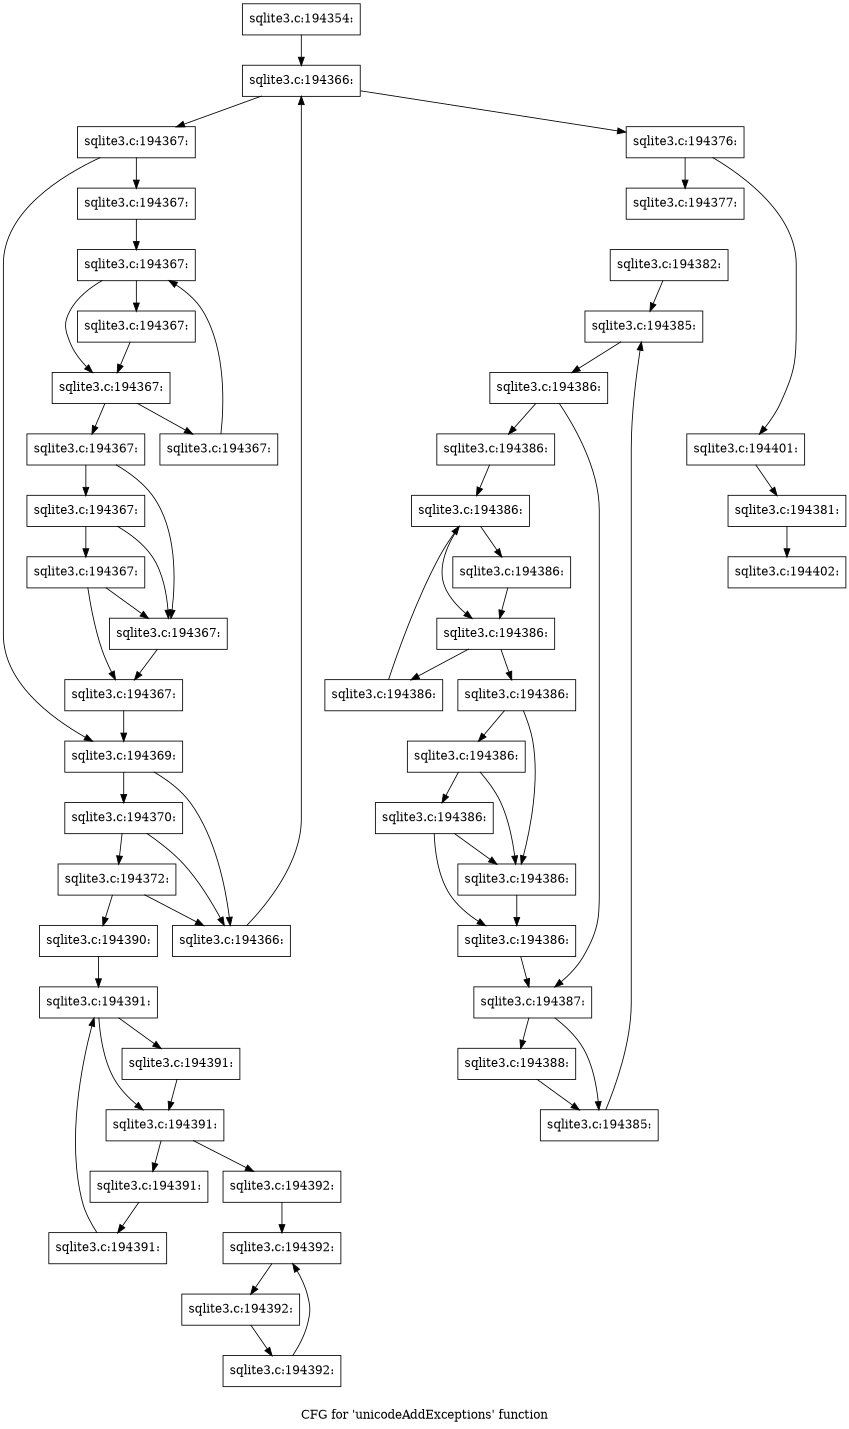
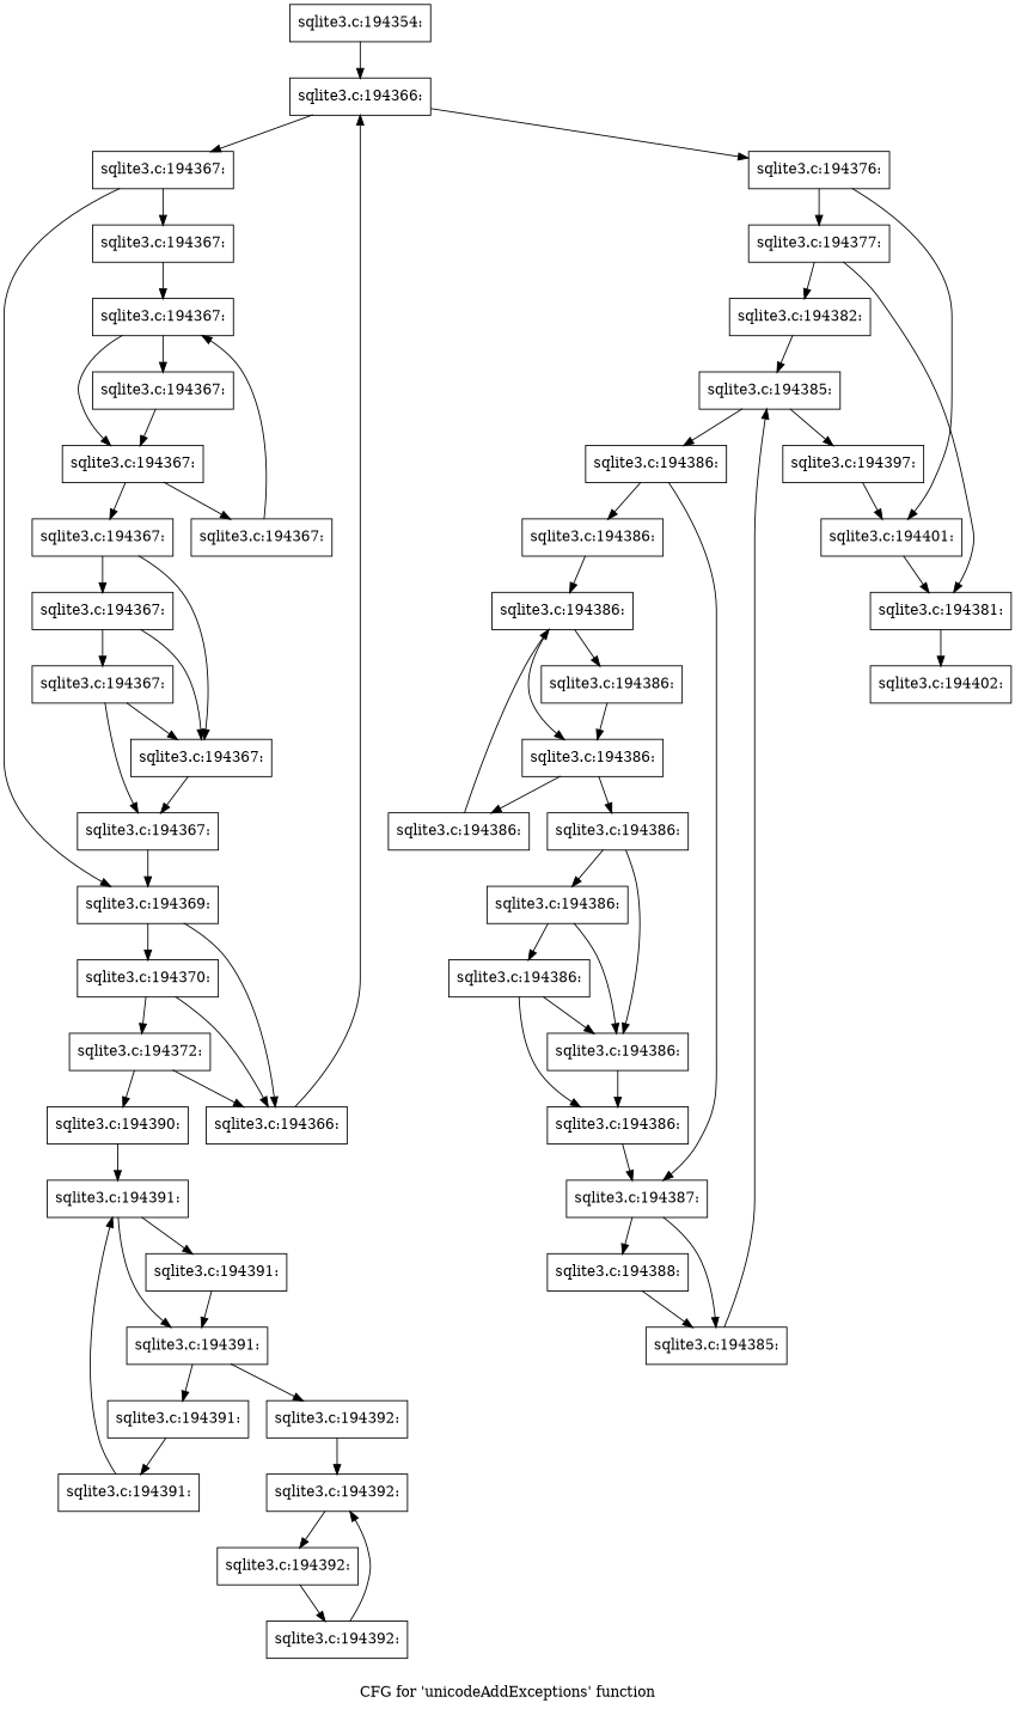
  digraph {
    label="CFG for 'unicodeAddExceptions' function"
    node [shape=record]
    n1 [label="{sqlite3.c:194354:}"]
    n2 [label="{sqlite3.c:194366:}"]
    n3 [label="{sqlite3.c:194367:}"]
    n4 [label="{sqlite3.c:194376:}"]
    n5 [label="{sqlite3.c:194367:}"]
    n6 [label="{sqlite3.c:194369:}"]
    n7 [label="{sqlite3.c:194377:}"]
    n8 [label="{sqlite3.c:194401:}"]
    n9 [label="{sqlite3.c:194367:}"]
    n10 [label="{sqlite3.c:194370:}"]
    n11 [label="{sqlite3.c:194366:}"]
    n12 [label="{sqlite3.c:194381:}"]
    n13 [label="{sqlite3.c:194382:}"]
    n14 [label="{sqlite3.c:194367:}"]
    n15 [label="{sqlite3.c:194367:}"]
    n16 [label="{sqlite3.c:194372:}"]
    n17 [label="{sqlite3.c:194367:}"]
    n18 [label="{sqlite3.c:194367:}"]
    n19 [label="{sqlite3.c:194367:}"]
    n20 [label="{sqlite3.c:194367:}"]
    n21 [label="{sqlite3.c:194367:}"]
    n22 [label="{sqlite3.c:194367:}"]
    n23 [label="{sqlite3.c:194390:}"]
    n24 [label="{sqlite3.c:194402:}"]
    n25 [label="{sqlite3.c:194385:}"]
    n26 [label="{sqlite3.c:194386:}"]
+   n27 [label="{sqlite3.c:194397:}"]
    n28 [label="{sqlite3.c:194386:}"]
    n29 [label="{sqlite3.c:194387:}"]
    n30 [label="{sqlite3.c:194386:}"]
    n31 [label="{sqlite3.c:194388:}"]
    n32 [label="{sqlite3.c:194385:}"]
    n33 [label="{sqlite3.c:194386:}"]
    n34 [label="{sqlite3.c:194386:}"]
    n35 [label="{sqlite3.c:194386:}"]
    n36 [label="{sqlite3.c:194386:}"]
    n37 [label="{sqlite3.c:194386:}"]
    n38 [label="{sqlite3.c:194386:}"]
    n39 [label="{sqlite3.c:194386:}"]
    n40 [label="{sqlite3.c:194386:}"]
    n41 [label="{sqlite3.c:194391:}"]
    n42 [label="{sqlite3.c:194391:}"]
    n43 [label="{sqlite3.c:194391:}"]
    n44 [label="{sqlite3.c:194391:}"]
    n45 [label="{sqlite3.c:194392:}"]
    n46 [label="{sqlite3.c:194391:}"]
    n47 [label="{sqlite3.c:194392:}"]
    n48 [label="{sqlite3.c:194392:}"]
    n49 [label="{sqlite3.c:194392:}"]
    n1 -> n2
    n2 -> n3
    n2 -> n4
    n3 -> n5
    n3 -> n6
    n4 -> n7
    n4 -> n8
    n5 -> n9
    n6 -> n10
    n6 -> n11
+   n7 -> n12
+   n7 -> n13
    n8 -> n12
    n9 -> n14
    n9 -> n15
    n10 -> n11
    n10 -> n16
    n11 -> n2
    n12 -> n24
    n13 -> n25
    n14 -> n15
    n15 -> n17
    n15 -> n18
    n16 -> n11
    n16 -> n23
    n17 -> n9
    n18 -> n19
    n18 -> n20
    n19 -> n21
    n20 -> n19
    n20 -> n22
    n21 -> n6
    n22 -> n19
    n22 -> n21
    n23 -> n41
    n25 -> n26
+   n25 -> n27
    n26 -> n28
    n26 -> n29
+   n27 -> n8
    n28 -> n30
    n29 -> n31
    n29 -> n32
    n30 -> n33
    n30 -> n34
    n31 -> n32
    n32 -> n25
    n33 -> n34
    n34 -> n35
    n34 -> n36
    n35 -> n30
    n36 -> n37
    n36 -> n38
    n37 -> n39
    n38 -> n37
    n38 -> n40
    n39 -> n29
    n40 -> n37
    n40 -> n39
    n41 -> n42
    n41 -> n43
    n42 -> n43
    n43 -> n44
    n43 -> n45
    n44 -> n46
    n45 -> n47
    n46 -> n41
    n47 -> n48
    n48 -> n49
    n49 -> n47
  }
